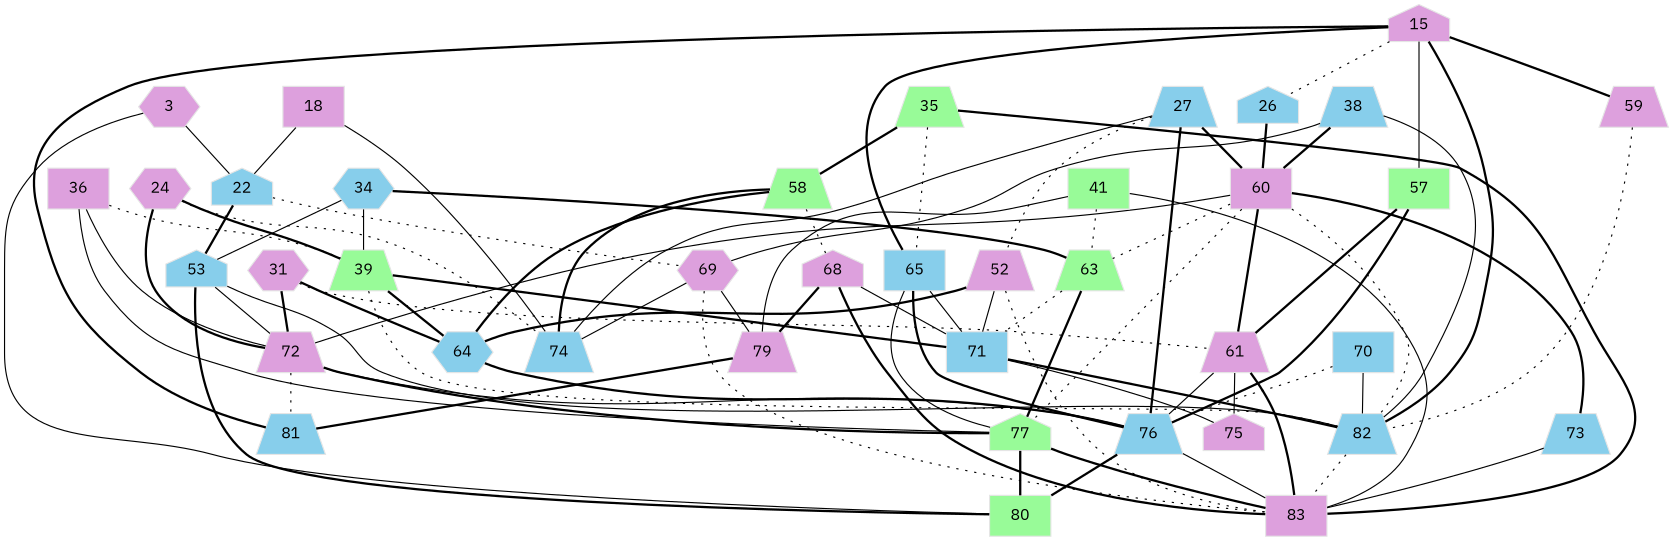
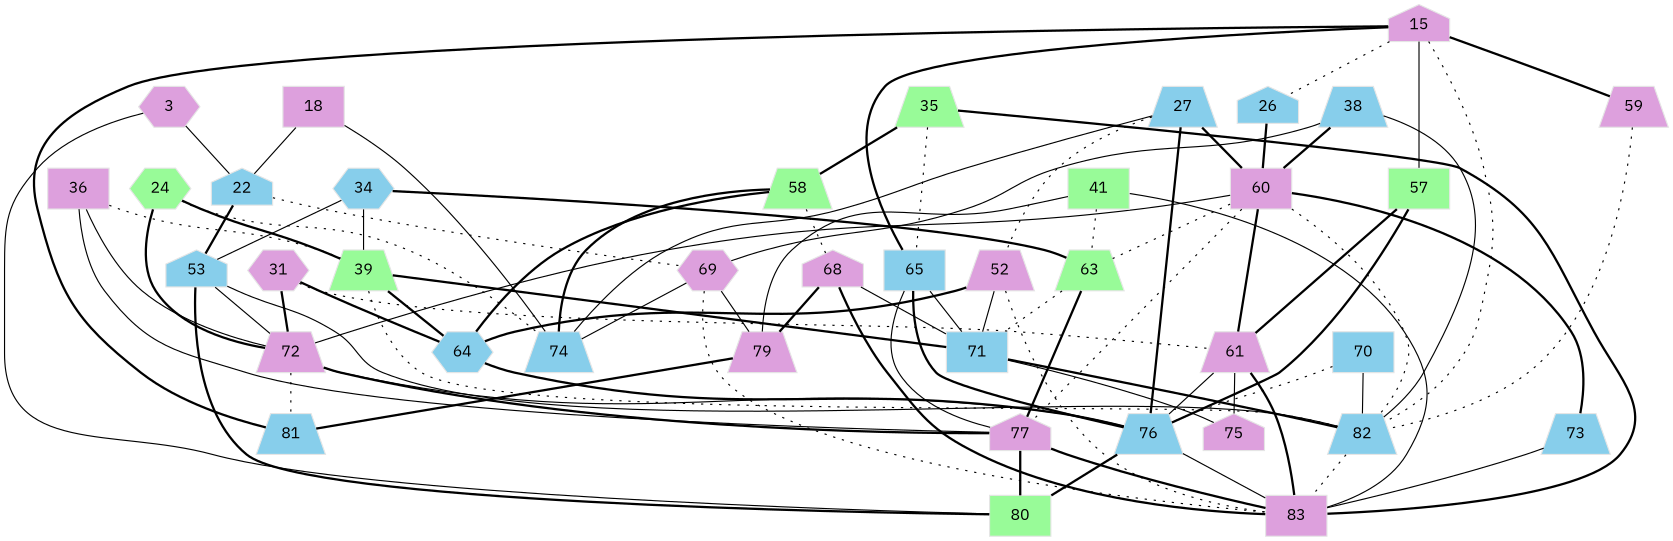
  graph {
    fontname="IBM Plex Sans"
    node [color=gray90 fillcolor=plum fontname="IBM Plex Sans" shape=trapezium style=filled]
    edge [fontname="IBM Plex Sans" style=bold]
    3 [shape=hexagon]
    22 [fillcolor=skyblue shape=house]
    80 [fillcolor=palegreen shape=box super="+29"]
    53 [fillcolor=skyblue shape=house super="+30+23"]
    69 [shape=hexagon]
    60 [shape=box super="+55+8"]
    82 [fillcolor=skyblue super="+4+45+78"]
    63 [fillcolor=palegreen super="+50+54"]
    72 [super="+17"]
    61 [super="+40"]
-   77 [fillcolor=palegreen shape=house super="+28+43+48"]
+   77 [shape=house super="+28+43+48"]
    73 [fillcolor=skyblue]
    15 [shape=house super="+5"]
    26 [fillcolor=skyblue shape=house]
    57 [fillcolor=palegreen shape=box]
    59
    65 [fillcolor=skyblue shape=box]
    81 [fillcolor=skyblue]
    76 [fillcolor=skyblue super="+2+62+56"]
    71 [fillcolor=skyblue shape=box super="+33+66"]
    83 [shape=box super="+37+10+7+49"]
    18 [shape=box]
    74 [fillcolor=skyblue]
    79 [super="+51"]
    39 [fillcolor=palegreen super="+12"]
    64 [fillcolor=skyblue shape=hexagon]
-   24 [shape=hexagon]
+   24 [fillcolor=palegreen shape=hexagon]
    27 [fillcolor=skyblue super="+19"]
    52 [super="+46"]
    75 [shape=house]
    31 [shape=hexagon]
    34 [fillcolor=skyblue shape=hexagon super="+16"]
    35 [fillcolor=palegreen super="+11"]
    58 [fillcolor=palegreen]
    68 [shape=house]
    36 [shape=box]
    38 [fillcolor=skyblue]
    41 [fillcolor=palegreen shape=box]
    70 [fillcolor=skyblue shape=box]
    3 -- 22 [style=solid]
    3 -- 80 [style=solid]
    22 -- 53 [weight=2]
    22 -- 69 [style=dotted]
    53 -- 80
    53 -- 82 [style=solid weight=3]
    53 -- 72 [style=solid]
    69 -- 83 [style=dotted]
    69 -- 74 [style=solid]
    69 -- 79 [style=solid weight=2]
    60 -- 82 [style=dotted]
    60 -- 63 [style=dotted weight=3]
    60 -- 72 [style=solid]
    60 -- 61
    60 -- 77 [style=dotted]
    60 -- 73
    82 -- 83 [style=dotted weight=3]
    63 -- 77 [weight=2]
    63 -- 71 [style=dotted weight=2]
    72 -- 77
    72 -- 81 [style=dotted]
    72 -- 76 [style=solid weight=4]
    61 -- 76 [style=solid]
    61 -- 83
    61 -- 75 [style=solid]
    77 -- 80 [weight=2]
    77 -- 83 [weight=2]
    73 -- 83 [style=solid]
-   15 -- 82
+   15 -- 82 [style=dotted]
    15 -- 26 [style=dotted]
    15 -- 57 [style=solid weight=2]
    15 -- 59 [weight=2]
    15 -- 65
    15 -- 81
    26 -- 60
    57 -- 61
    57 -- 76
    59 -- 82 [style=dotted]
    65 -- 77 [style=solid]
    65 -- 76
    65 -- 71 [style=solid]
    76 -- 80
    76 -- 83 [style=solid]
    71 -- 82 [weight=2]
    71 -- 75 [style=solid]
    18 -- 22 [style=solid]
    18 -- 74 [style=solid]
    79 -- 81
    39 -- 82 [style=dotted]
    39 -- 71 [weight=2]
    39 -- 64
    64 -- 76
    24 -- 72 [weight=2]
    24 -- 74 [style=dotted]
    24 -- 39
    27 -- 60
    27 -- 76 [weight=4]
    27 -- 74 [style=solid]
    27 -- 52 [style=dotted]
    52 -- 71 [style=solid]
    52 -- 83 [style=dotted weight=2]
    52 -- 64
    31 -- 72
    31 -- 61 [style=dotted]
    31 -- 64
    34 -- 53 [style=solid]
    34 -- 63
    34 -- 39 [style=solid]
    35 -- 65 [style=dotted]
    35 -- 83 [weight=2]
    35 -- 58 [weight=2]
    58 -- 74
    58 -- 64
    58 -- 68 [style=dotted]
    68 -- 71 [style=solid]
    68 -- 83
    68 -- 79
    36 -- 72 [style=solid]
    36 -- 77 [style=solid]
    36 -- 39 [style=dotted]
    38 -- 69 [style=solid]
    38 -- 60 [weight=2]
    38 -- 82 [style=solid]
    41 -- 63 [style=dotted]
    41 -- 83 [style=solid]
    41 -- 79 [style=solid]
    70 -- 82 [style=solid]
    70 -- 76 [style=dotted]
  }
